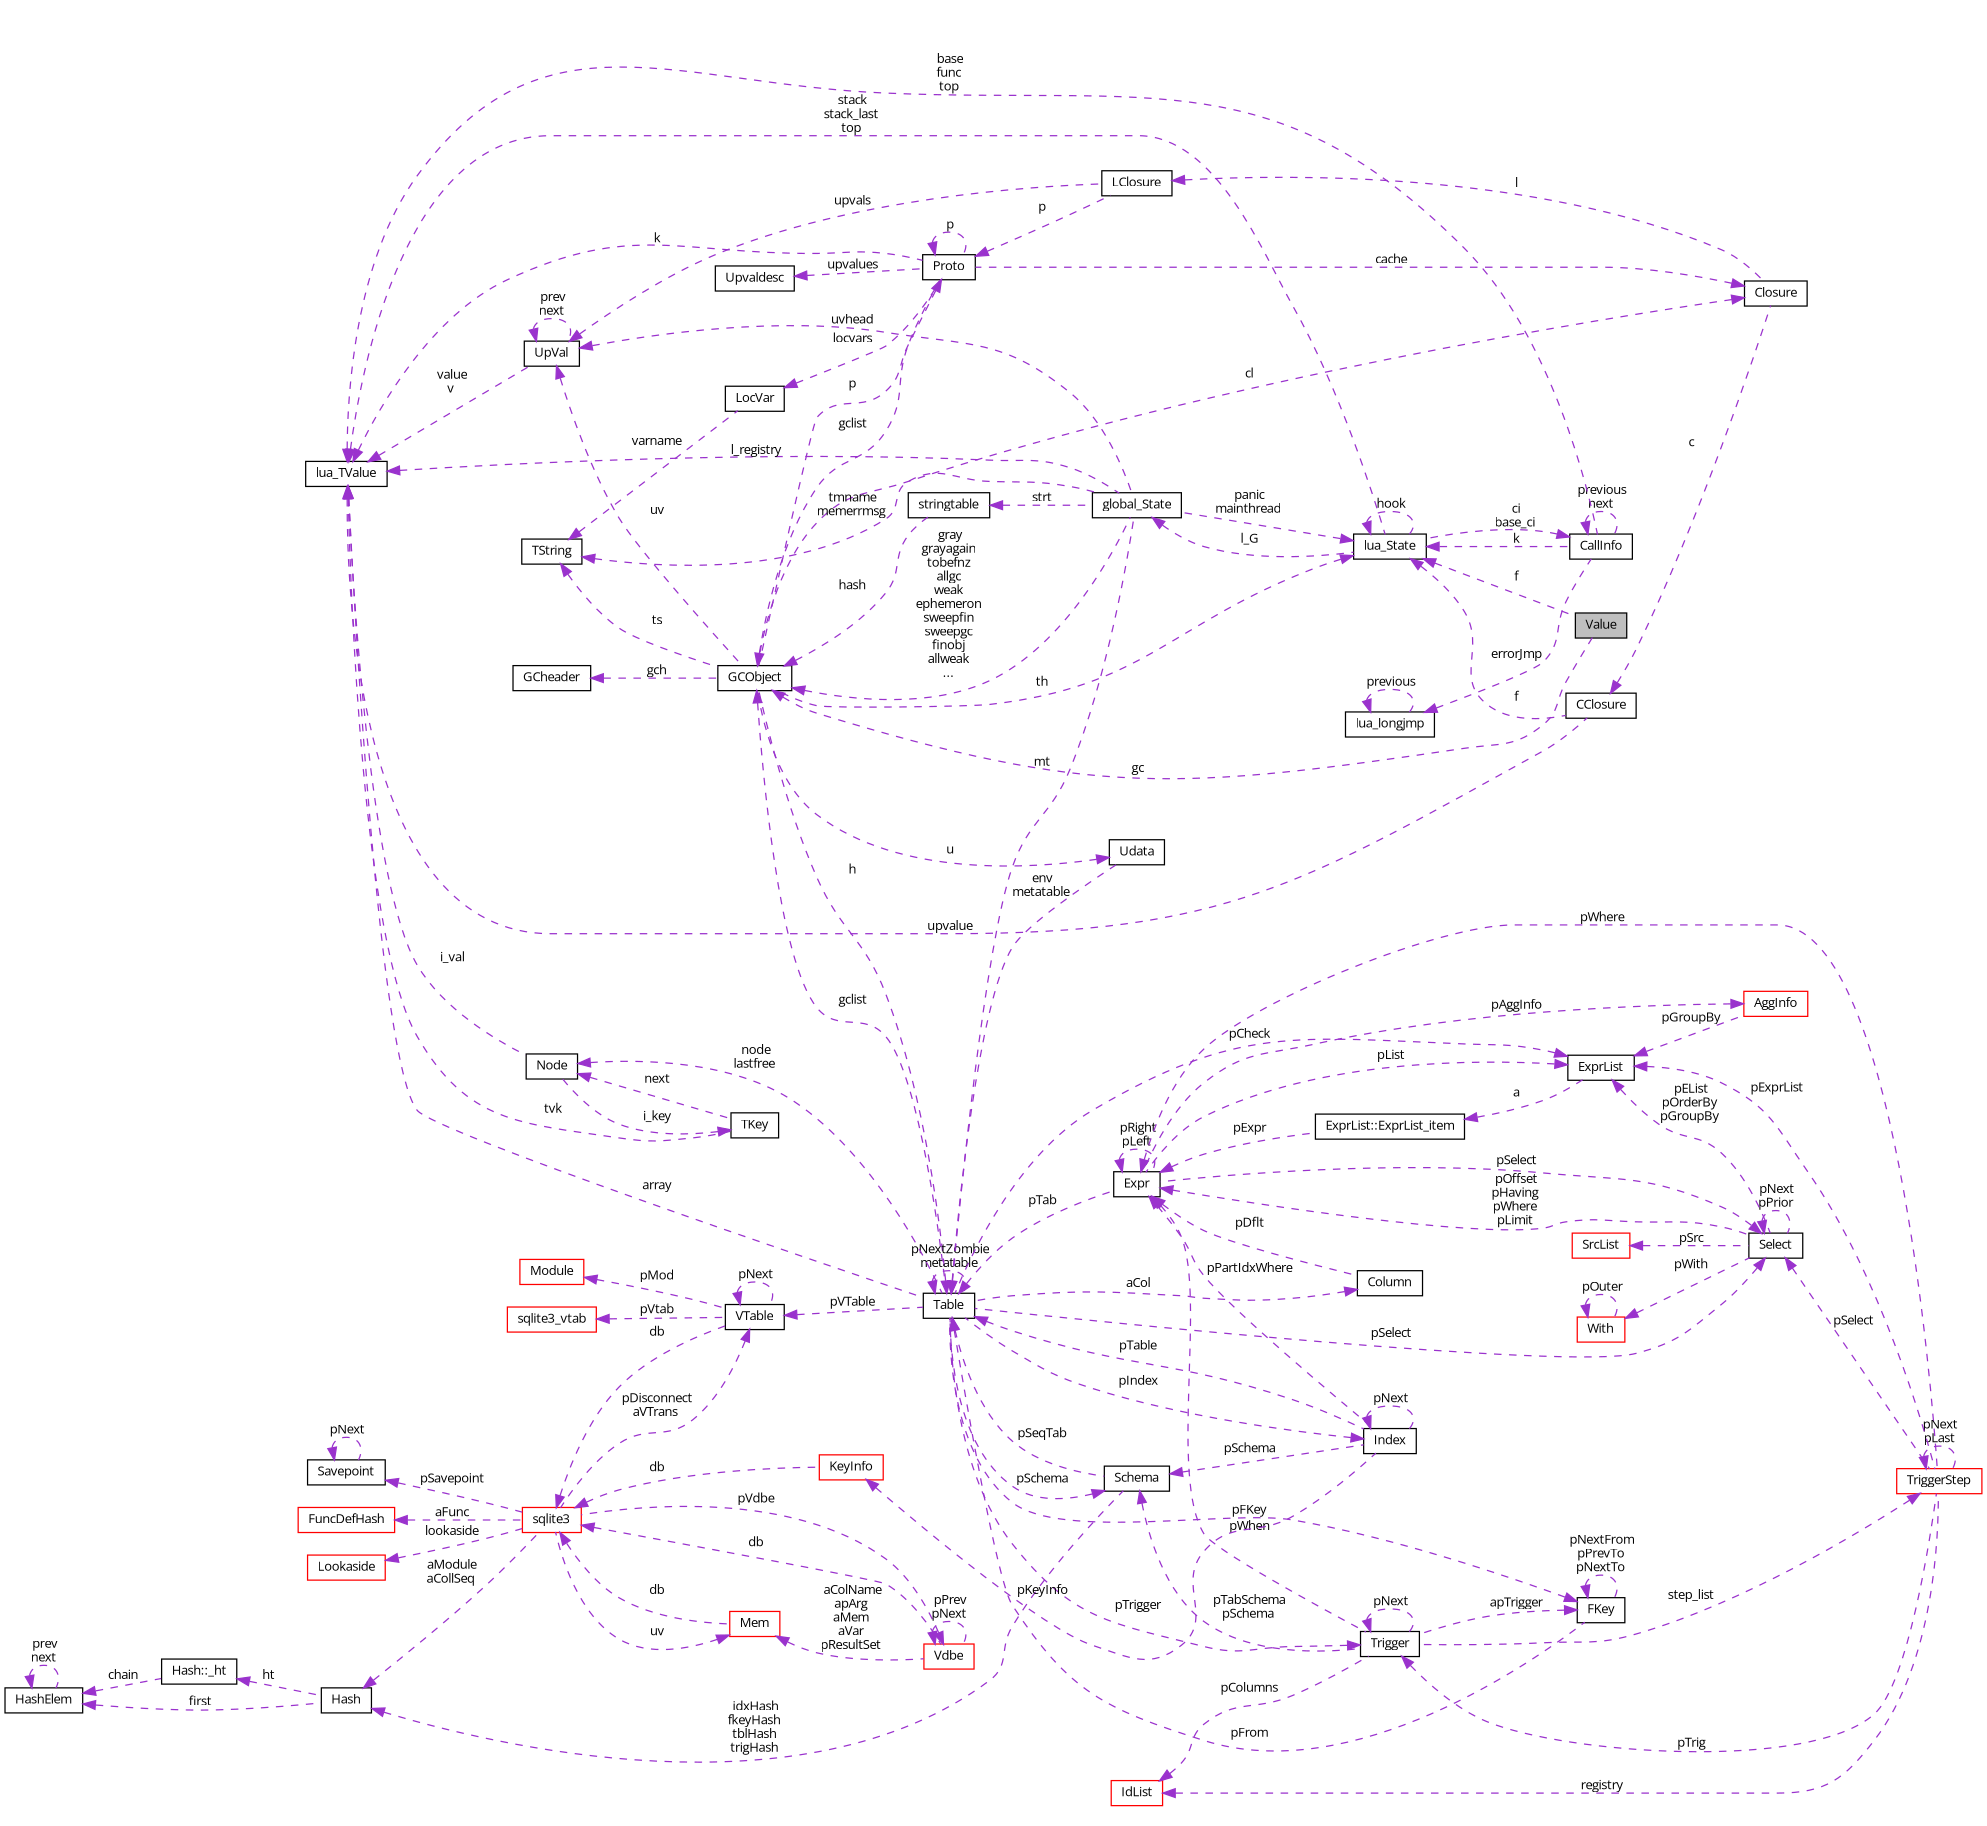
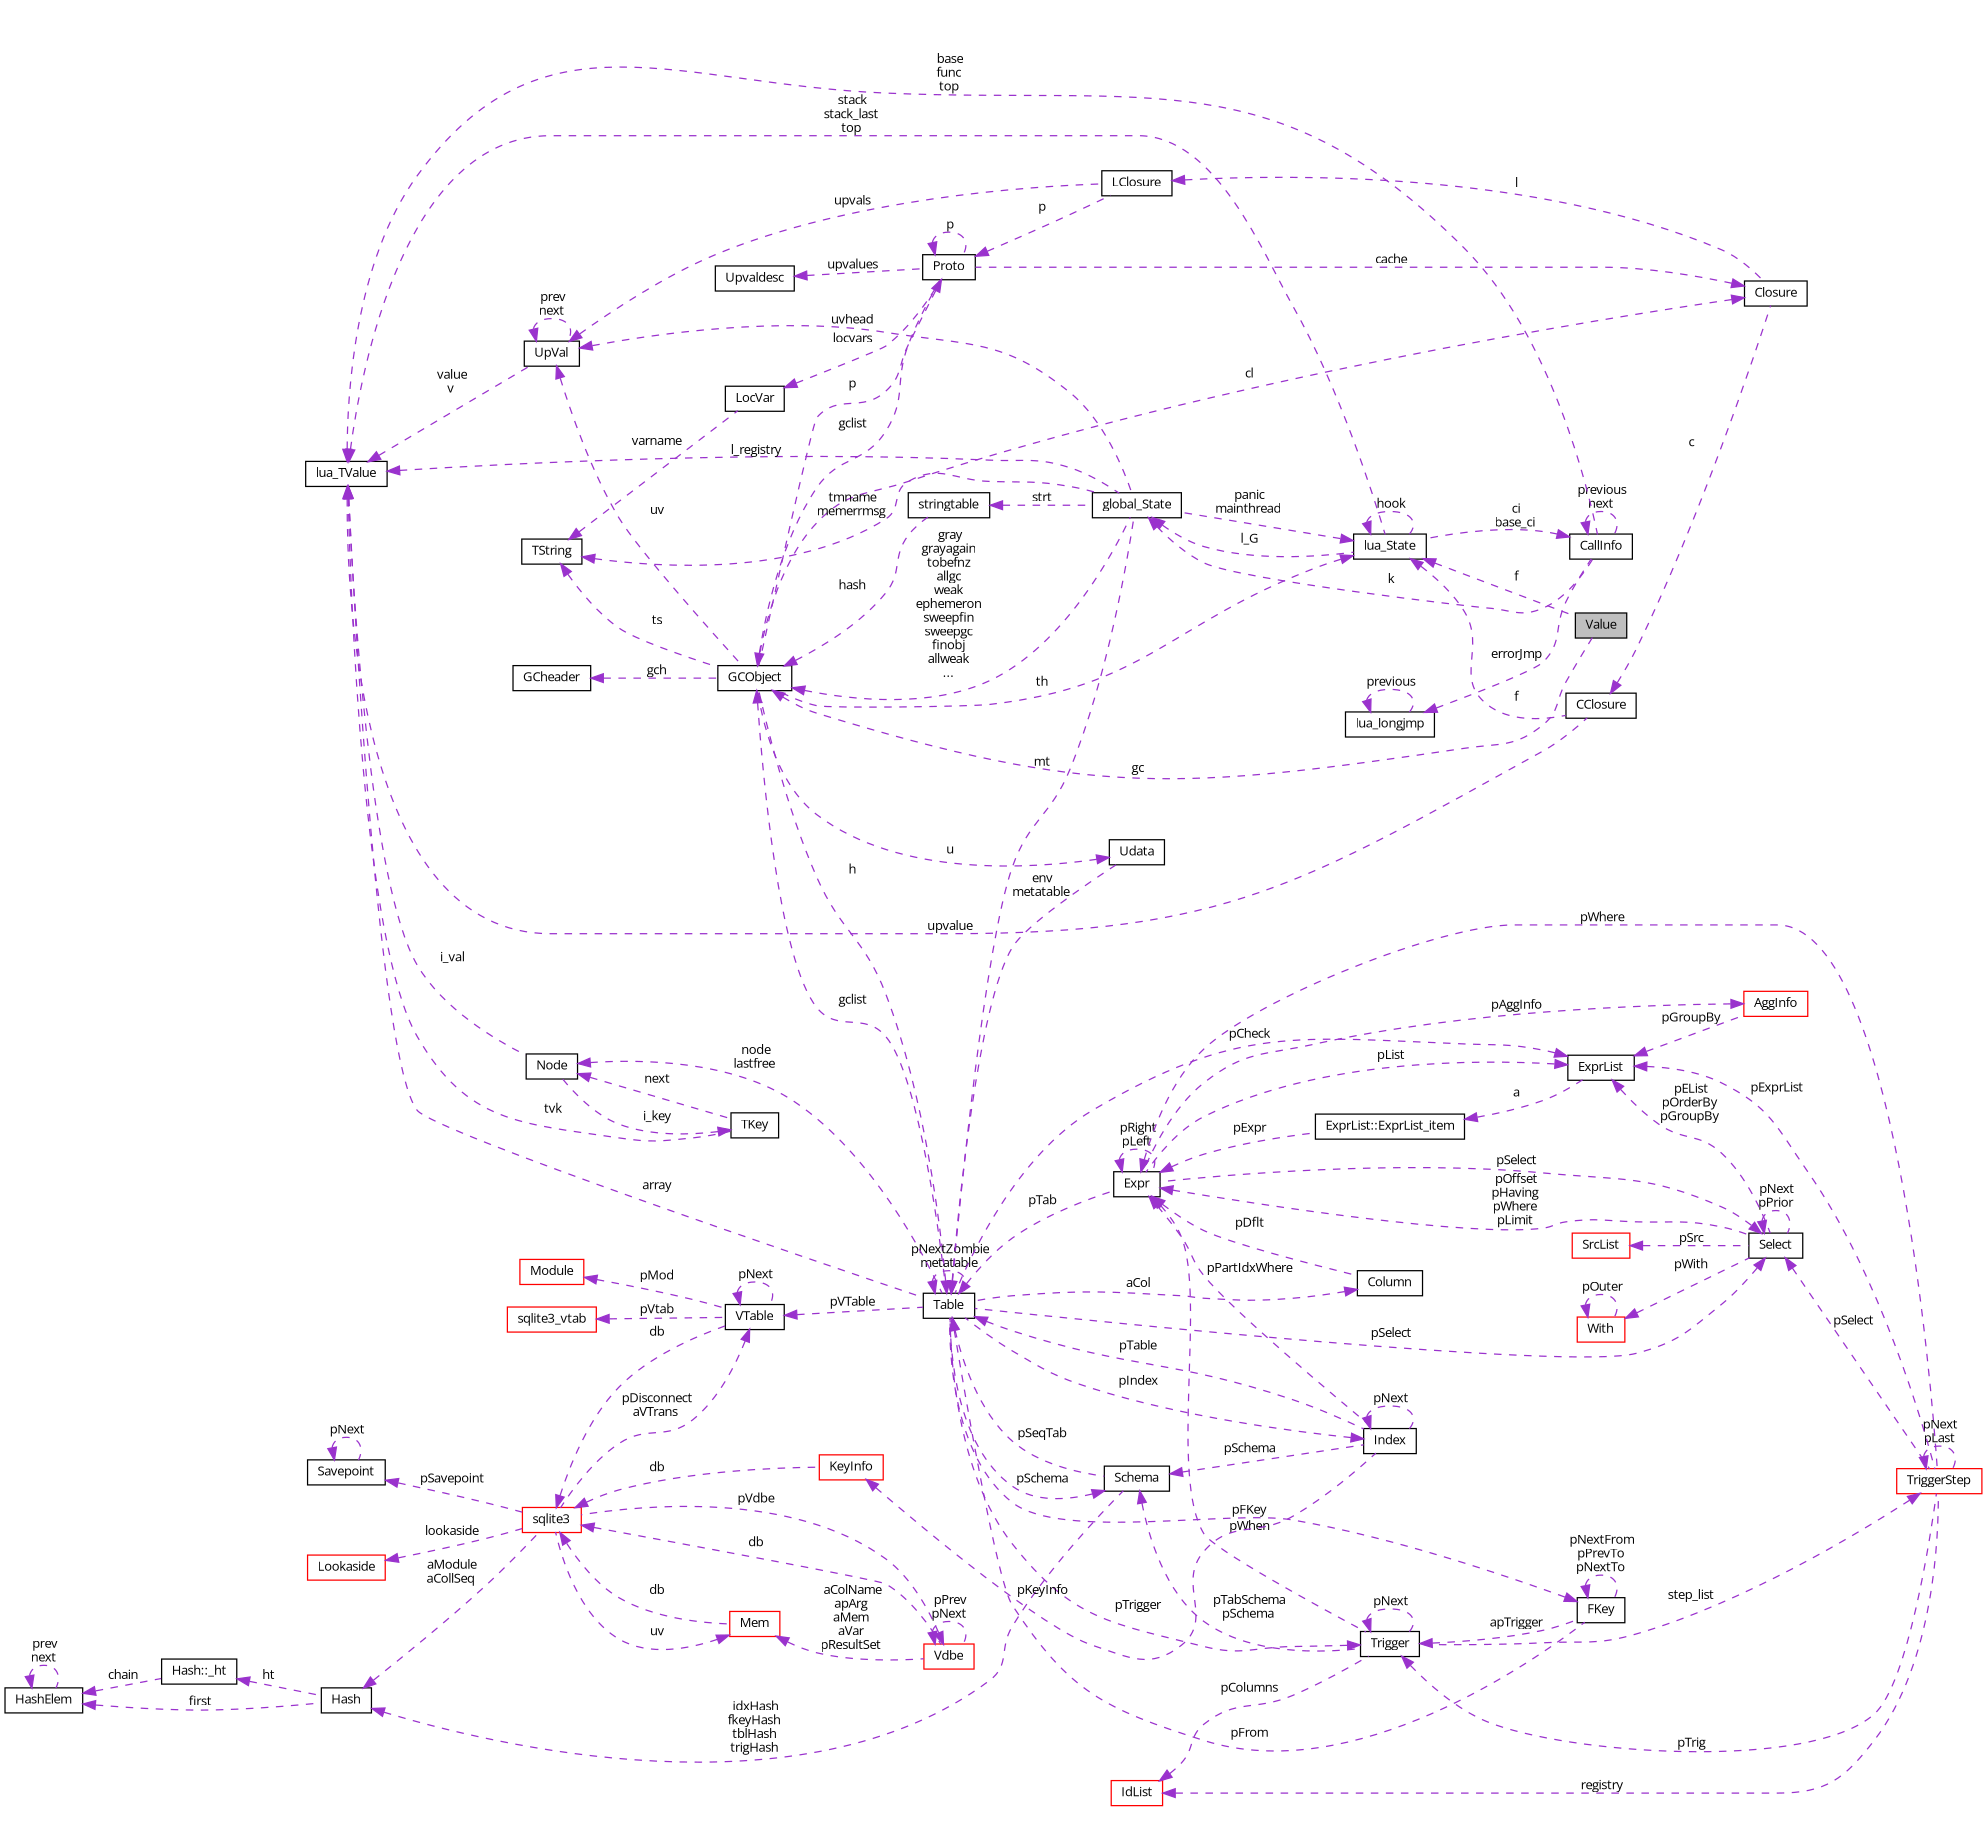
  digraph {
    fontname="Open Sans"
    rankdir=LR
    node [color=black fillcolor=white fontname="Open Sans" fontsize=10 shape=record style=filled]
    edge [color=darkorchid3 dir=back fontname="Open Sans" fontsize=10 labelfontname=Helvetica labelfontsize=10 style=dashed]
    n1 [fillcolor=grey75 fontcolor=black height=0.2 label=Value width=0.4]
    n2 [height=0.2 label=GCObject width=0.4]
    n3 [height=0.2 label=Proto width=0.4]
    n4 [height=0.2 label=global_State width=0.4]
    n5 [height=0.2 label=stringtable width=0.4]
    n6 [height=0.2 label=Table width=0.4]
    n7 [height=0.2 label=LClosure width=0.4]
    n8 [height=0.2 label=lua_State width=0.4]
    n9 [height=0.2 label=CClosure width=0.4]
    n10 [height=0.2 label=CallInfo width=0.4]
    n11 [height=0.2 label=Schema width=0.4]
    n12 [height=0.2 label=Expr width=0.4]
    n13 [height=0.2 label=FKey width=0.4]
    n14 [height=0.2 label=Index width=0.4]
    n15 [height=0.2 label=Udata width=0.4]
    n16 [height=0.2 label=UpVal width=0.4]
    n17 [height=0.2 label=Closure width=0.4]
    n18 [height=0.2 label=lua_TValue width=0.4]
    n19 [height=0.2 label="Node" width=0.4]
    n20 [height=0.2 label=TKey width=0.4]
    n21 [height=0.2 label=LocVar width=0.4]
    n22 [height=0.2 label=TString width=0.4]
    n23 [height=0.2 label=Upvaldesc width=0.4]
    n24 [height=0.2 label=lua_longjmp width=0.4]
    n25 [height=0.2 label=Trigger width=0.4]
    n26 [height=0.2 label=Column width=0.4]
    n27 [height=0.2 label="ExprList::ExprList_item" width=0.4]
    n28 [height=0.2 label=Select width=0.4]
    n29 [color=red height=0.2 label=TriggerStep width=0.4]
    n30 [height=0.2 label=Hash width=0.4]
    n31 [color=red height=0.2 label=sqlite3 width=0.4]
    n32 [height=0.2 label=VTable width=0.4]
    n33 [color=red height=0.2 label=Mem width=0.4]
    n34 [color=red height=0.2 label=Vdbe width=0.4]
    n35 [color=red height=0.2 label=KeyInfo width=0.4]
    n36 [height=0.2 label="Hash::_ht" width=0.4]
    n37 [height=0.2 label=HashElem width=0.4]
    n38 [height=0.2 label=ExprList width=0.4]
    n39 [color=red height=0.2 label=AggInfo width=0.4]
    n40 [color=red height=0.2 label=With width=0.4]
    n41 [color=red height=0.2 label=SrcList width=0.4]
    n42 [color=red height=0.2 label=IdList width=0.4]
    n43 [height=0.2 label=Savepoint width=0.4]
-   n44 [color=red height=0.2 label=FuncDefHash width=0.4]
    n45 [color=red height=0.2 label=Lookaside width=0.4]
    n46 [color=red height=0.2 label=Module width=0.4]
    n47 [color=red height=0.2 label=sqlite3_vtab width=0.4]
    n48 [height=0.2 label=GCheader width=0.4]
    n2 -> n1 [label=" gc"]
    n2 -> n3 [label=" gclist"]
    n2 -> n4 [label=" gray\ngrayagain\ntobefnz\nallgc\nweak\nephemeron\nsweepfin\nsweepgc\nfinobj\nallweak\n..."]
    n2 -> n5 [label=" hash"]
    n2 -> n6 [label=" gclist"]
    n3 -> n2 [label=" p"]
    n3 -> n3 [label=" p"]
    n3 -> n7 [label=" p"]
    n4 -> n8 [label=" l_G"]
    n5 -> n4 [label=" strt"]
    n6 -> n2 [label=" h"]
    n6 -> n4 [label=" mt"]
    n6 -> n6 [label=" pNextZombie\nmetatable"]
    n6 -> n11 [label=" pSeqTab"]
    n6 -> n12 [label=" pTab"]
    n6 -> n13 [label=" pFrom"]
    n6 -> n14 [label=" pTable"]
    n6 -> n15 [label=" env\nmetatable"]
    n7 -> n17 [label=" l"]
    n8 -> n1 [label=" f"]
    n8 -> n2 [label=" th"]
    n8 -> n4 [label=" panic\nmainthread"]
    n8 -> n8 [label=" hook"]
    n8 -> n9 [label=" f"]
-   n8 -> n10 [label=" k"]
+   n4 -> n10 [label=" k"]
    n9 -> n17 [label=" c"]
    n10 -> n8 [label=" ci\nbase_ci"]
    n10 -> n10 [label=" previous\nnext"]
    n11 -> n6 [label=" pSchema"]
    n11 -> n14 [label=" pSchema"]
    n11 -> n25 [label=" pTabSchema\npSchema"]
    n12 -> n12 [label=" pRight\npLeft"]
    n12 -> n14 [label=" pPartIdxWhere"]
    n12 -> n25 [label=" pWhen"]
    n12 -> n26 [label=" pDflt"]
    n12 -> n27 [label=" pExpr"]
    n12 -> n28 [label=" pOffset\npHaving\npWhere\npLimit"]
    n12 -> n29 [label=" pWhere"]
    n13 -> n6 [label=" pFKey"]
    n13 -> n13 [label=" pNextFrom\npPrevTo\npNextTo"]
    n14 -> n6 [label=" pIndex"]
    n14 -> n14 [label=" pNext"]
    n15 -> n2 [label=" u"]
    n16 -> n2 [label=" uv"]
    n16 -> n4 [label=" uvhead"]
    n16 -> n7 [label=" upvals"]
    n16 -> n16 [label=" prev\nnext"]
    n17 -> n2 [label=" cl"]
    n17 -> n3 [label=" cache"]
-   n18 -> n3 [label=" k"]
    n18 -> n4 [label=" l_registry"]
    n18 -> n6 [label=" array"]
    n18 -> n8 [label=" stack\nstack_last\ntop"]
    n18 -> n9 [label=" upvalue"]
    n18 -> n10 [label=" base\nfunc\ntop"]
    n18 -> n16 [label=" value\nv"]
    n18 -> n19 [label=" i_val"]
    n18 -> n20 [label=" tvk"]
    n19 -> n6 [label=" node\nlastfree"]
    n19 -> n20 [label=" next"]
    n20 -> n19 [label=" i_key"]
    n21 -> n3 [label=" locvars"]
    n22 -> n2 [label=" ts"]
    n22 -> n4 [label=" tmname\nmemerrmsg"]
    n22 -> n21 [label=" varname"]
    n23 -> n3 [label=" upvalues"]
    n24 -> n10 [label=" errorJmp"]
    n24 -> n24 [label=" previous"]
    n25 -> n6 [label=" pTrigger"]
-   n13 -> n25 [label=" apTrigger"]
+   n25 -> n13 [label=" apTrigger"]
    n25 -> n25 [label=" pNext"]
    n25 -> n29 [label=" pTrig"]
    n26 -> n6 [label=" aCol"]
    n27 -> n38 [label=" a"]
    n28 -> n6 [label=" pSelect"]
    n28 -> n12 [label=" pSelect"]
    n28 -> n28 [label=" pNext\npPrior"]
    n28 -> n29 [label=" pSelect"]
    n29 -> n25 [label=" step_list"]
    n29 -> n29 [label=" pNext\npLast"]
    n30 -> n11 [label=" idxHash\nfkeyHash\ntblHash\ntrigHash"]
    n30 -> n31 [label=" aModule\naCollSeq"]
    n31 -> n32 [label=" db"]
    n31 -> n33 [label=" db"]
    n31 -> n34 [label=" db"]
    n31 -> n35 [label=" db"]
    n32 -> n6 [label=" pVTable"]
    n32 -> n31 [label=" pDisconnect\naVTrans"]
    n32 -> n32 [label=" pNext"]
    n33 -> n31 [label=" uv"]
    n33 -> n34 [label=" aColName\napArg\naMem\naVar\npResultSet"]
    n34 -> n31 [label=" pVdbe"]
    n34 -> n34 [label=" pPrev\npNext"]
    n35 -> n14 [label=" pKeyInfo"]
    n36 -> n30 [label=" ht"]
    n37 -> n30 [label=" first"]
    n37 -> n36 [label=" chain"]
    n37 -> n37 [label=" prev\nnext"]
    n38 -> n6 [label=" pCheck"]
    n38 -> n12 [label=" pList"]
    n38 -> n28 [label=" pEList\npOrderBy\npGroupBy"]
    n38 -> n29 [label=" pExprList"]
    n38 -> n39 [label=" pGroupBy"]
    n39 -> n12 [label=" pAggInfo"]
    n40 -> n28 [label=" pWith"]
    n40 -> n40 [label=" pOuter"]
    n41 -> n28 [label=" pSrc"]
    n42 -> n25 [label=" pColumns"]
    n42 -> n29 [label=" registry"]
    n43 -> n31 [label=" pSavepoint"]
    n43 -> n43 [label=" pNext"]
-   n44 -> n31 [label=" aFunc"]
    n45 -> n31 [label=" lookaside"]
    n46 -> n32 [label=" pMod"]
    n47 -> n32 [label=" pVtab"]
    n48 -> n2 [label=" gch"]
  }
